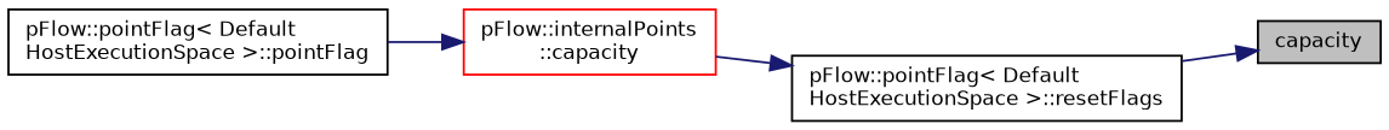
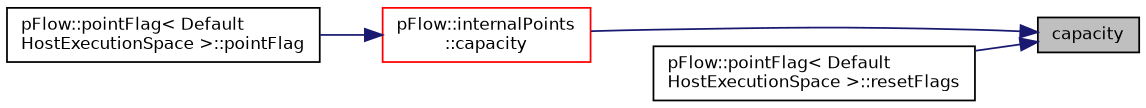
  digraph {
    rankdir=RL
    node [color=black fillcolor=white fontname=Helvetica fontsize=10 shape=record style=filled]
    edge [color=midnightblue dir=back fontname=Helvetica fontsize=10 labelfontname=Helvetica labelfontsize=10 style=solid]
    n1 [fillcolor=grey75 fontcolor=black height=0.2 label=capacity width=0.4]
    n2 [color=red height=0.2 label="pFlow::internalPoints\l::capacity" width=0.4]
    n3 [height=0.2 label="pFlow::pointFlag\< Default\lHostExecutionSpace \>::resetFlags" width=0.4]
    n4 [height=0.2 label="pFlow::pointFlag\< Default\lHostExecutionSpace \>::pointFlag" width=0.4]
-   n3 -> n2
+   n1 -> n2
    n1 -> n3
    n2 -> n4
  }
